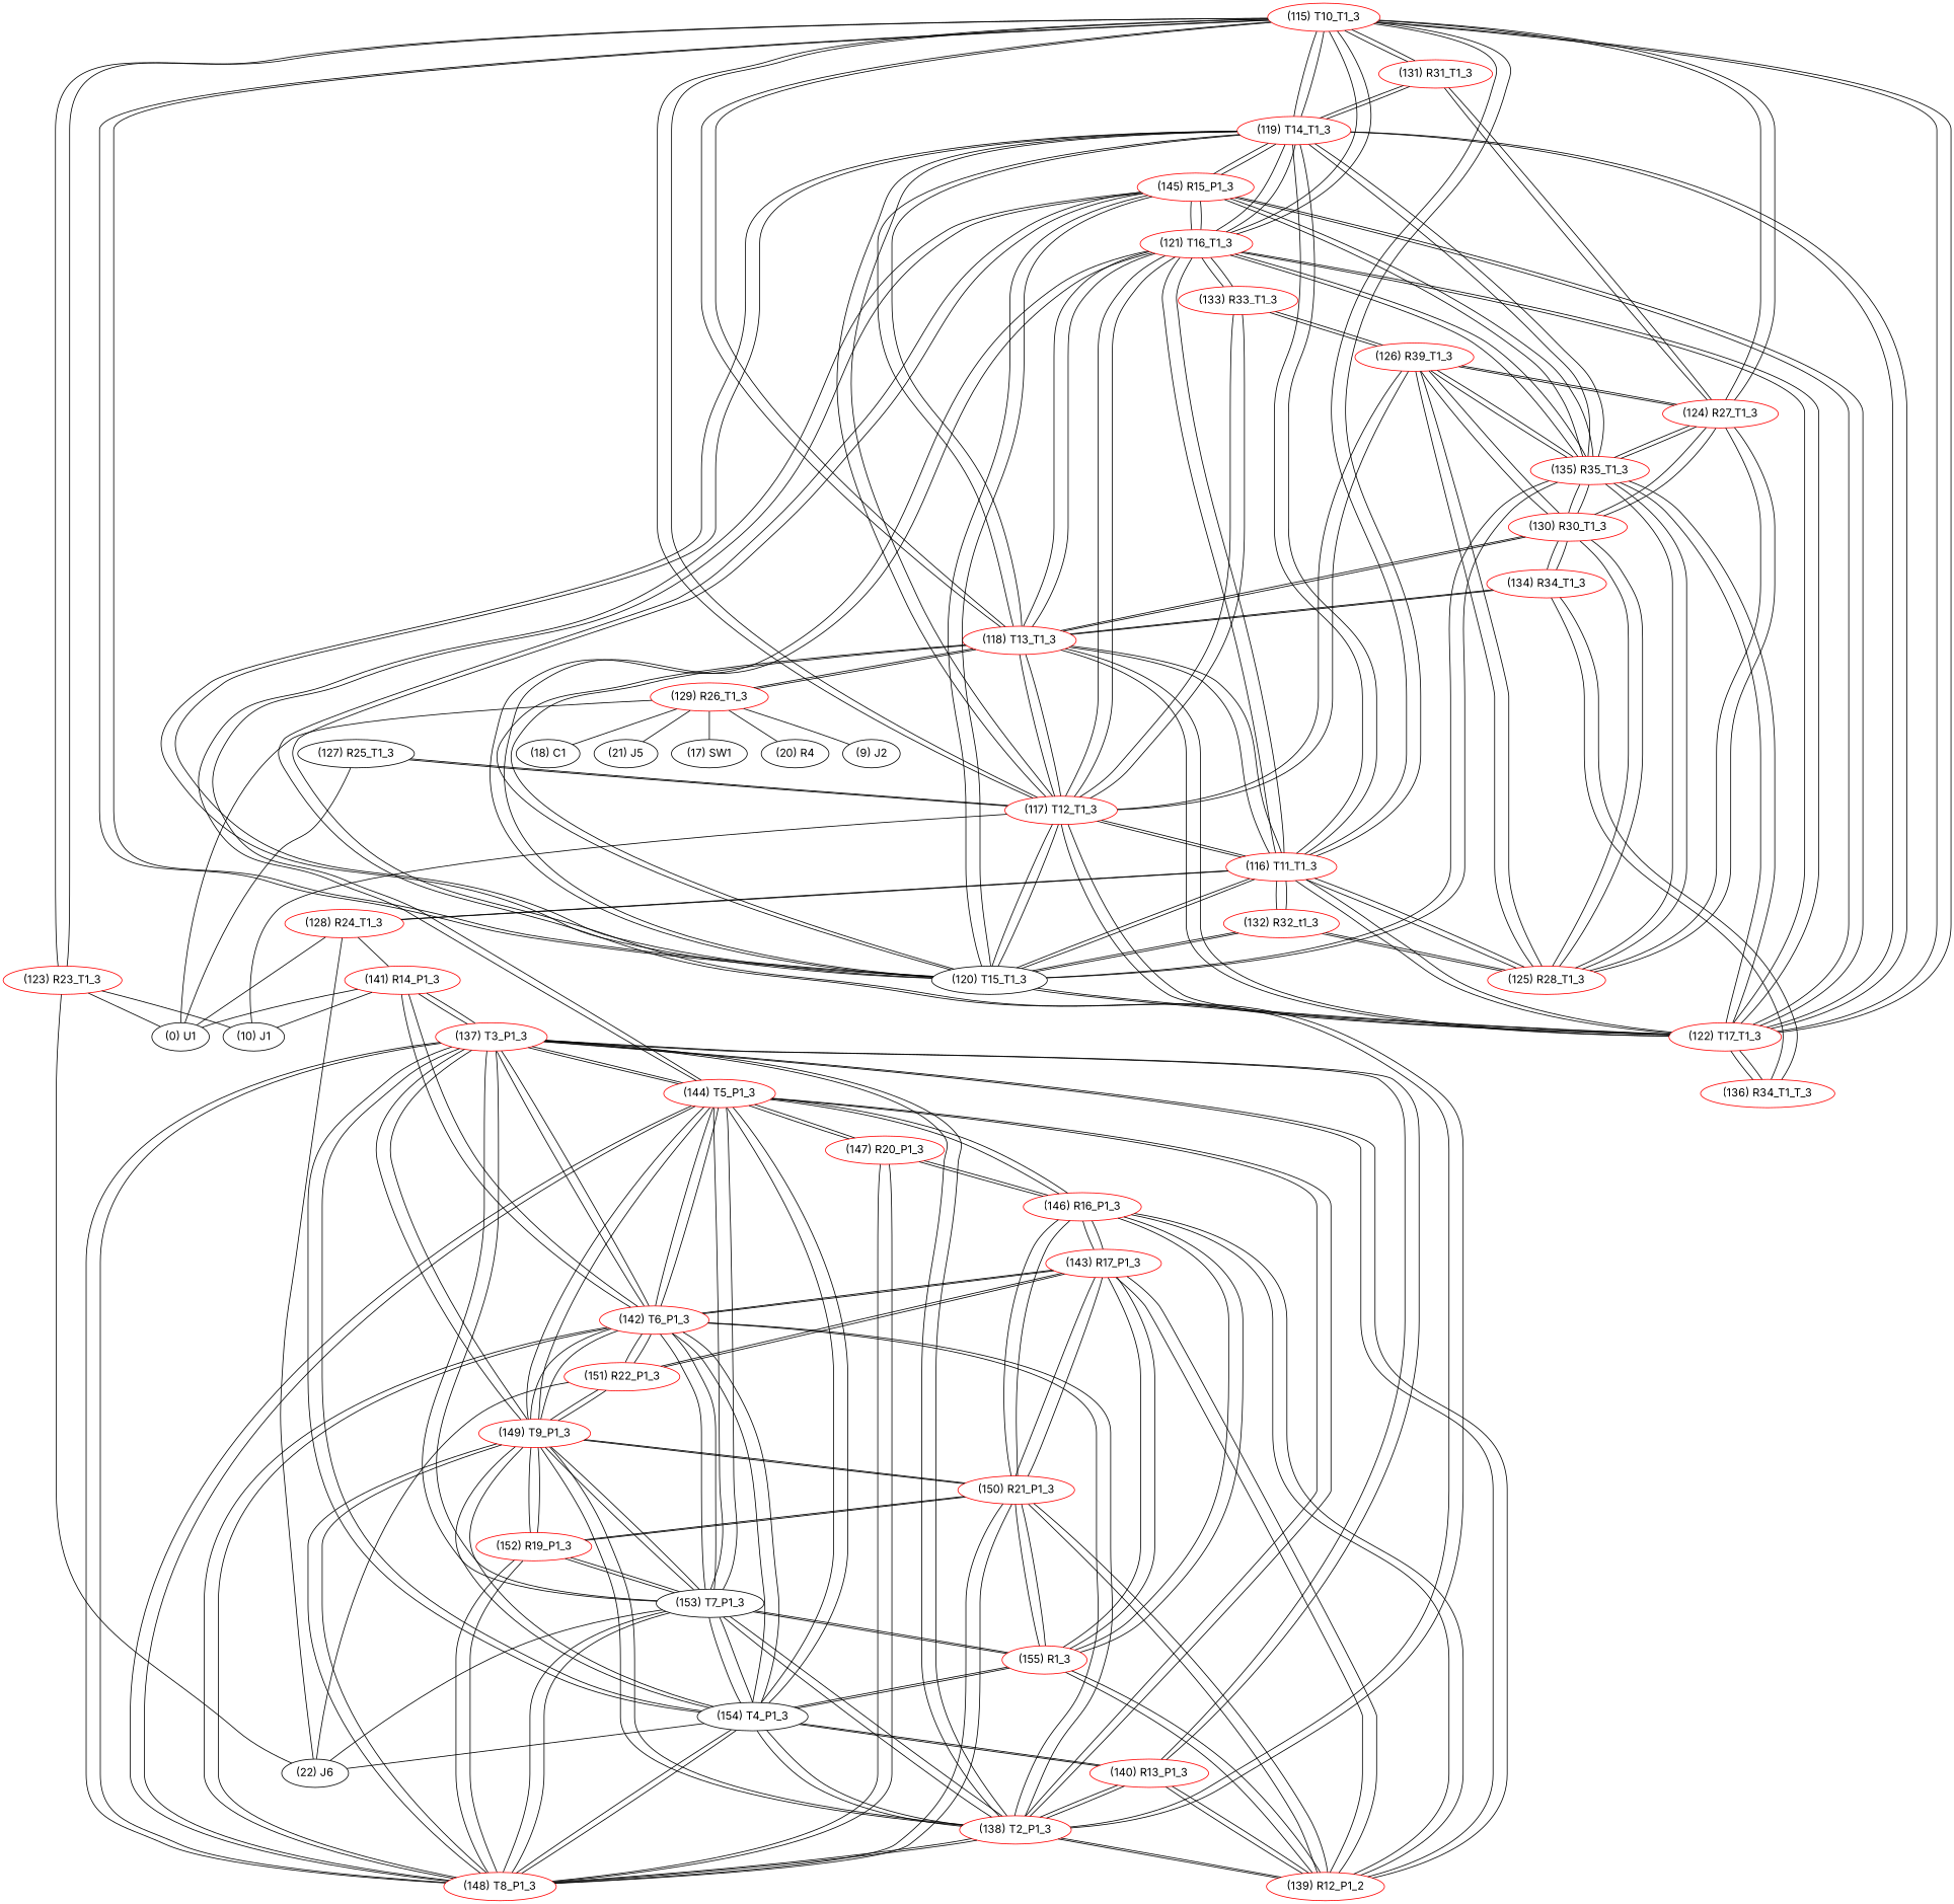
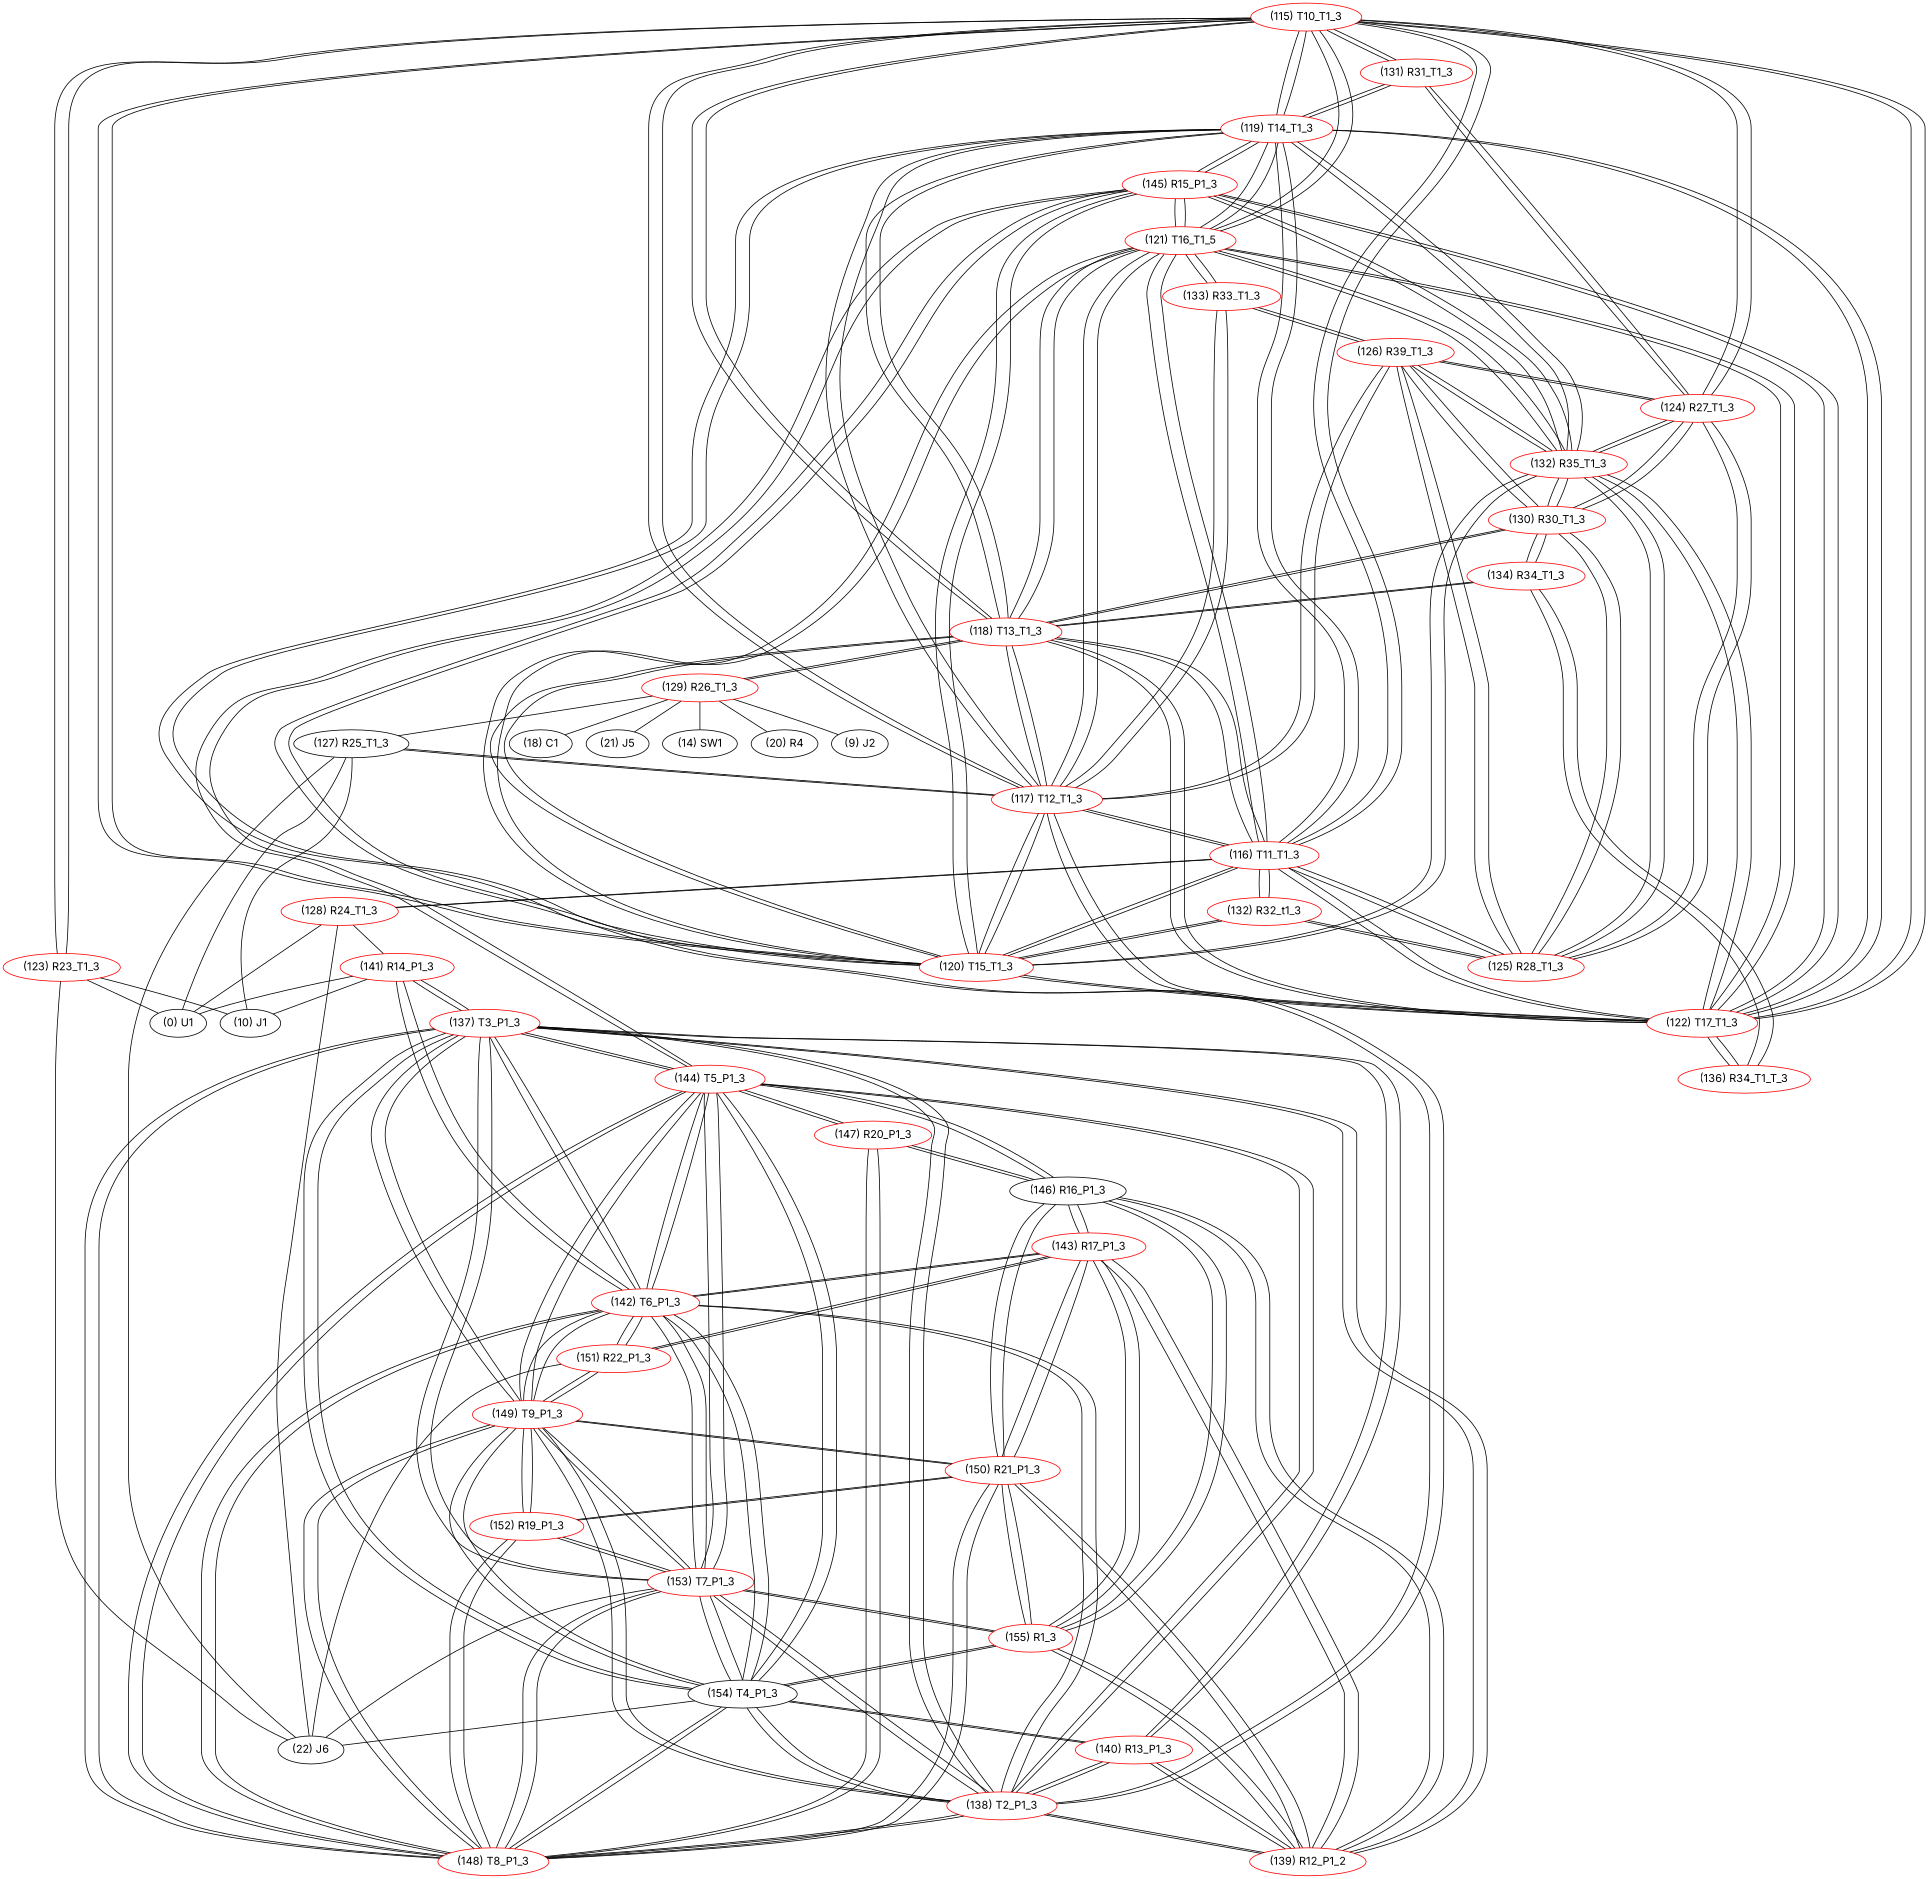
  graph {
    fontname=Inter
    node [color=red fontname=Inter]
    edge [fontname=Inter]
    n1 [label="(115) T10_T1_3"]
    n2 [label="(123) R23_T1_3"]
    n3 [label="(131) R31_T1_3"]
    n4 [label="(124) R27_T1_3"]
-   n5 [label="(121) T16_T1_3"]
+   n5 [label="(121) T16_T1_5"]
    n6 [label="(122) T17_T1_3"]
-   n7 [color=black label="(120) T15_T1_3"]
+   n7 [label="(120) T15_T1_3"]
    n8 [label="(117) T12_T1_3"]
    n9 [label="(119) T14_T1_3"]
    n10 [label="(118) T13_T1_3"]
    n11 [label="(116) T11_T1_3"]
    n12 [label="(0) U1" color=""]
    n13 [label="(10) J1" color=""]
    n14 [label="(22) J6" color=""]
    n15 [label="(125) R28_T1_3"]
    n16 [label="(126) R39_T1_3"]
    n17 [label="(130) R30_T1_3"]
-   n18 [label="(135) R35_T1_3"]
+   n18 [label="(132) R35_T1_3"]
    n19 [label="(133) R33_T1_3"]
    n20 [label="(145) R15_P1_3"]
    n21 [label="(136) R34_T1_T_3"]
    n22 [label="(132) R32_t1_3"]
    n23 [color=black label="(127) R25_T1_3"]
    n24 [label="(134) R34_T1_3"]
    n25 [label="(129) R26_T1_3"]
    n26 [label="(128) R24_T1_3"]
    n27 [label="(144) T5_P1_3"]
    n28 [label="(138) T2_P1_3"]
    n29 [label="(18) C1" color=""]
    n30 [label="(21) J5" color=""]
-   n31 [label="(17) SW1" color=""]
+   n31 [label="(14) SW1" color=""]
    n32 [label="(20) R4" color=""]
    n33 [label="(9) J2" color=""]
    n34 [label="(141) R14_P1_3"]
    n35 [label="(137) T3_P1_3"]
    n36 [color=black label="(154) T4_P1_3"]
-   n37 [color=black label="(153) T7_P1_3"]
+   n37 [label="(153) T7_P1_3"]
    n38 [label="(149) T9_P1_3"]
    n39 [label="(148) T8_P1_3"]
    n40 [label="(142) T6_P1_3"]
-   n41 [label="(146) R16_P1_3"]
+   n41 [color=black label="(146) R16_P1_3"]
    n42 [label="(147) R20_P1_3"]
    n43 [label="(140) R13_P1_3"]
    n44 [label="(139) R12_P1_2"]
    n45 [label="(155) R1_3"]
    n46 [label="(152) R19_P1_3"]
    n47 [label="(150) R21_P1_3"]
    n48 [label="(151) R22_P1_3"]
    n49 [label="(143) R17_P1_3"]
    n1 -- n2
    n1 -- n3
    n1 -- n4
    n1 -- n5
    n1 -- n6
    n1 -- n7
    n1 -- n8
    n1 -- n9
    n1 -- n10
    n1 -- n11
    n2 -- n1
    n2 -- n12
    n2 -- n13
    n2 -- n14
    n3 -- n1
    n3 -- n4
    n3 -- n9
    n4 -- n1
    n4 -- n3
    n4 -- n15
    n4 -- n16
    n4 -- n17
    n4 -- n18
    n5 -- n1
    n5 -- n6
    n5 -- n7
    n5 -- n8
    n5 -- n9
    n5 -- n10
    n5 -- n11
    n5 -- n18
    n5 -- n19
    n5 -- n20
    n6 -- n1
    n6 -- n5
    n6 -- n7
    n6 -- n8
    n6 -- n9
    n6 -- n10
    n6 -- n11
    n6 -- n18
    n6 -- n20
    n6 -- n21
    n7 -- n1
    n7 -- n5
    n7 -- n6
    n7 -- n8
    n7 -- n9
    n7 -- n10
    n7 -- n11
    n7 -- n18
    n7 -- n20
    n7 -- n22
    n8 -- n1
    n8 -- n5
    n8 -- n6
    n8 -- n7
    n8 -- n9
    n8 -- n10
    n8 -- n11
    n8 -- n16
    n8 -- n19
    n8 -- n23
    n9 -- n1
    n9 -- n3
    n9 -- n5
    n9 -- n6
    n9 -- n7
    n9 -- n8
    n9 -- n10
    n9 -- n11
    n9 -- n18
    n9 -- n20
    n10 -- n1
    n10 -- n5
    n10 -- n6
    n10 -- n7
    n10 -- n8
    n10 -- n9
    n10 -- n11
    n10 -- n17
    n10 -- n24
    n10 -- n25
    n11 -- n1
    n11 -- n5
    n11 -- n6
    n11 -- n7
    n11 -- n8
    n11 -- n9
    n11 -- n10
    n11 -- n15
    n11 -- n22
    n11 -- n26
    n15 -- n4
    n15 -- n11
    n15 -- n16
    n15 -- n17
    n15 -- n18
    n15 -- n22
    n16 -- n4
    n16 -- n8
    n16 -- n15
    n16 -- n17
    n16 -- n18
    n16 -- n19
    n17 -- n4
    n17 -- n10
    n17 -- n15
    n17 -- n16
    n17 -- n18
    n17 -- n24
    n18 -- n4
    n18 -- n5
    n18 -- n6
    n18 -- n7
    n18 -- n9
    n18 -- n15
    n18 -- n16
    n18 -- n17
    n18 -- n20
    n19 -- n5
    n19 -- n8
    n19 -- n16
    n20 -- n5
    n20 -- n6
    n20 -- n7
    n20 -- n9
    n20 -- n18
    n20 -- n27
    n20 -- n28
    n21 -- n6
    n21 -- n24
    n22 -- n7
    n22 -- n11
    n22 -- n15
    n23 -- n8
    n23 -- n12
-   n8 -- n13
+   n23 -- n13
+   n23 -- n14
    n24 -- n10
    n24 -- n17
    n24 -- n21
    n25 -- n10
-   n25 -- n12
+   n25 -- n23
    n25 -- n29
    n25 -- n30
    n25 -- n31
    n25 -- n32
    n25 -- n33
    n26 -- n11
    n26 -- n12
    n26 -- n14
    n26 -- n34
    n27 -- n20
    n27 -- n28
    n27 -- n35
    n27 -- n36
    n27 -- n37
    n27 -- n38
    n27 -- n39
    n27 -- n40
    n27 -- n41
    n27 -- n42
    n28 -- n20
    n28 -- n27
    n28 -- n35
    n28 -- n36
    n28 -- n37
    n28 -- n38
    n28 -- n39
    n28 -- n40
    n28 -- n43
    n28 -- n44
    n34 -- n12
    n34 -- n13
    n34 -- n35
    n34 -- n40
    n35 -- n27
    n35 -- n28
    n35 -- n34
    n35 -- n36
    n35 -- n37
    n35 -- n38
    n35 -- n39
    n35 -- n40
    n35 -- n43
    n35 -- n44
    n36 -- n14
    n36 -- n27
    n36 -- n28
    n36 -- n35
    n36 -- n37
    n36 -- n38
    n36 -- n39
    n36 -- n40
    n36 -- n43
    n36 -- n45
    n37 -- n14
    n37 -- n27
    n37 -- n28
    n37 -- n35
    n37 -- n36
    n37 -- n38
    n37 -- n39
    n37 -- n40
    n37 -- n45
    n37 -- n46
    n38 -- n27
    n38 -- n28
    n38 -- n35
    n38 -- n36
    n38 -- n37
    n38 -- n39
    n38 -- n40
    n38 -- n46
    n38 -- n47
    n38 -- n48
    n39 -- n27
    n39 -- n28
    n39 -- n35
    n39 -- n36
    n39 -- n37
    n39 -- n38
    n39 -- n40
    n39 -- n42
    n39 -- n46
    n39 -- n47
    n40 -- n27
    n40 -- n28
    n40 -- n34
    n40 -- n35
    n40 -- n36
    n40 -- n37
    n40 -- n38
    n40 -- n39
    n40 -- n48
    n40 -- n49
    n41 -- n27
    n41 -- n42
    n41 -- n44
    n41 -- n45
    n41 -- n47
    n41 -- n49
    n42 -- n27
    n42 -- n39
    n42 -- n41
    n43 -- n28
    n43 -- n35
    n43 -- n36
    n43 -- n44
    n44 -- n28
    n44 -- n35
    n44 -- n41
    n44 -- n43
    n44 -- n45
    n44 -- n47
    n44 -- n49
    n45 -- n36
    n45 -- n37
    n45 -- n41
    n45 -- n44
    n45 -- n47
    n45 -- n49
    n46 -- n37
    n46 -- n38
    n46 -- n39
    n46 -- n47
    n47 -- n38
    n47 -- n39
    n47 -- n41
    n47 -- n44
    n47 -- n45
    n47 -- n46
    n47 -- n49
    n48 -- n14
    n48 -- n38
    n48 -- n40
    n48 -- n49
    n49 -- n40
    n49 -- n41
    n49 -- n44
    n49 -- n45
    n49 -- n47
    n49 -- n48
  }
